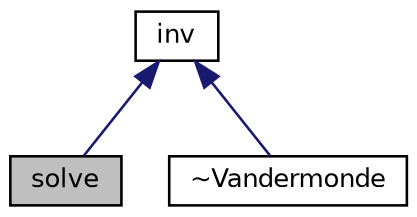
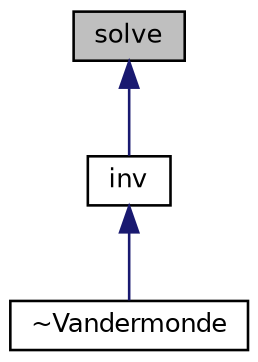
  digraph {
    rankdir=TB
    node [color=black fontname=Helvetica fontsize=10 shape=record]
    edge [color=midnightblue dir=back fontname=Helvetica fontsize=10 labelfontname=Helvetica labelfontsize=10 style=solid]
    n1 [fillcolor=grey75 fontcolor=black height=0.2 label=solve style=filled width=0.4]
    n2 [height=0.2 label=inv width=0.4]
    n3 [height=0.2 label="~Vandermonde" width=0.4]
-   n2 -> n1
+   n1 -> n2
    n2 -> n3
  }
